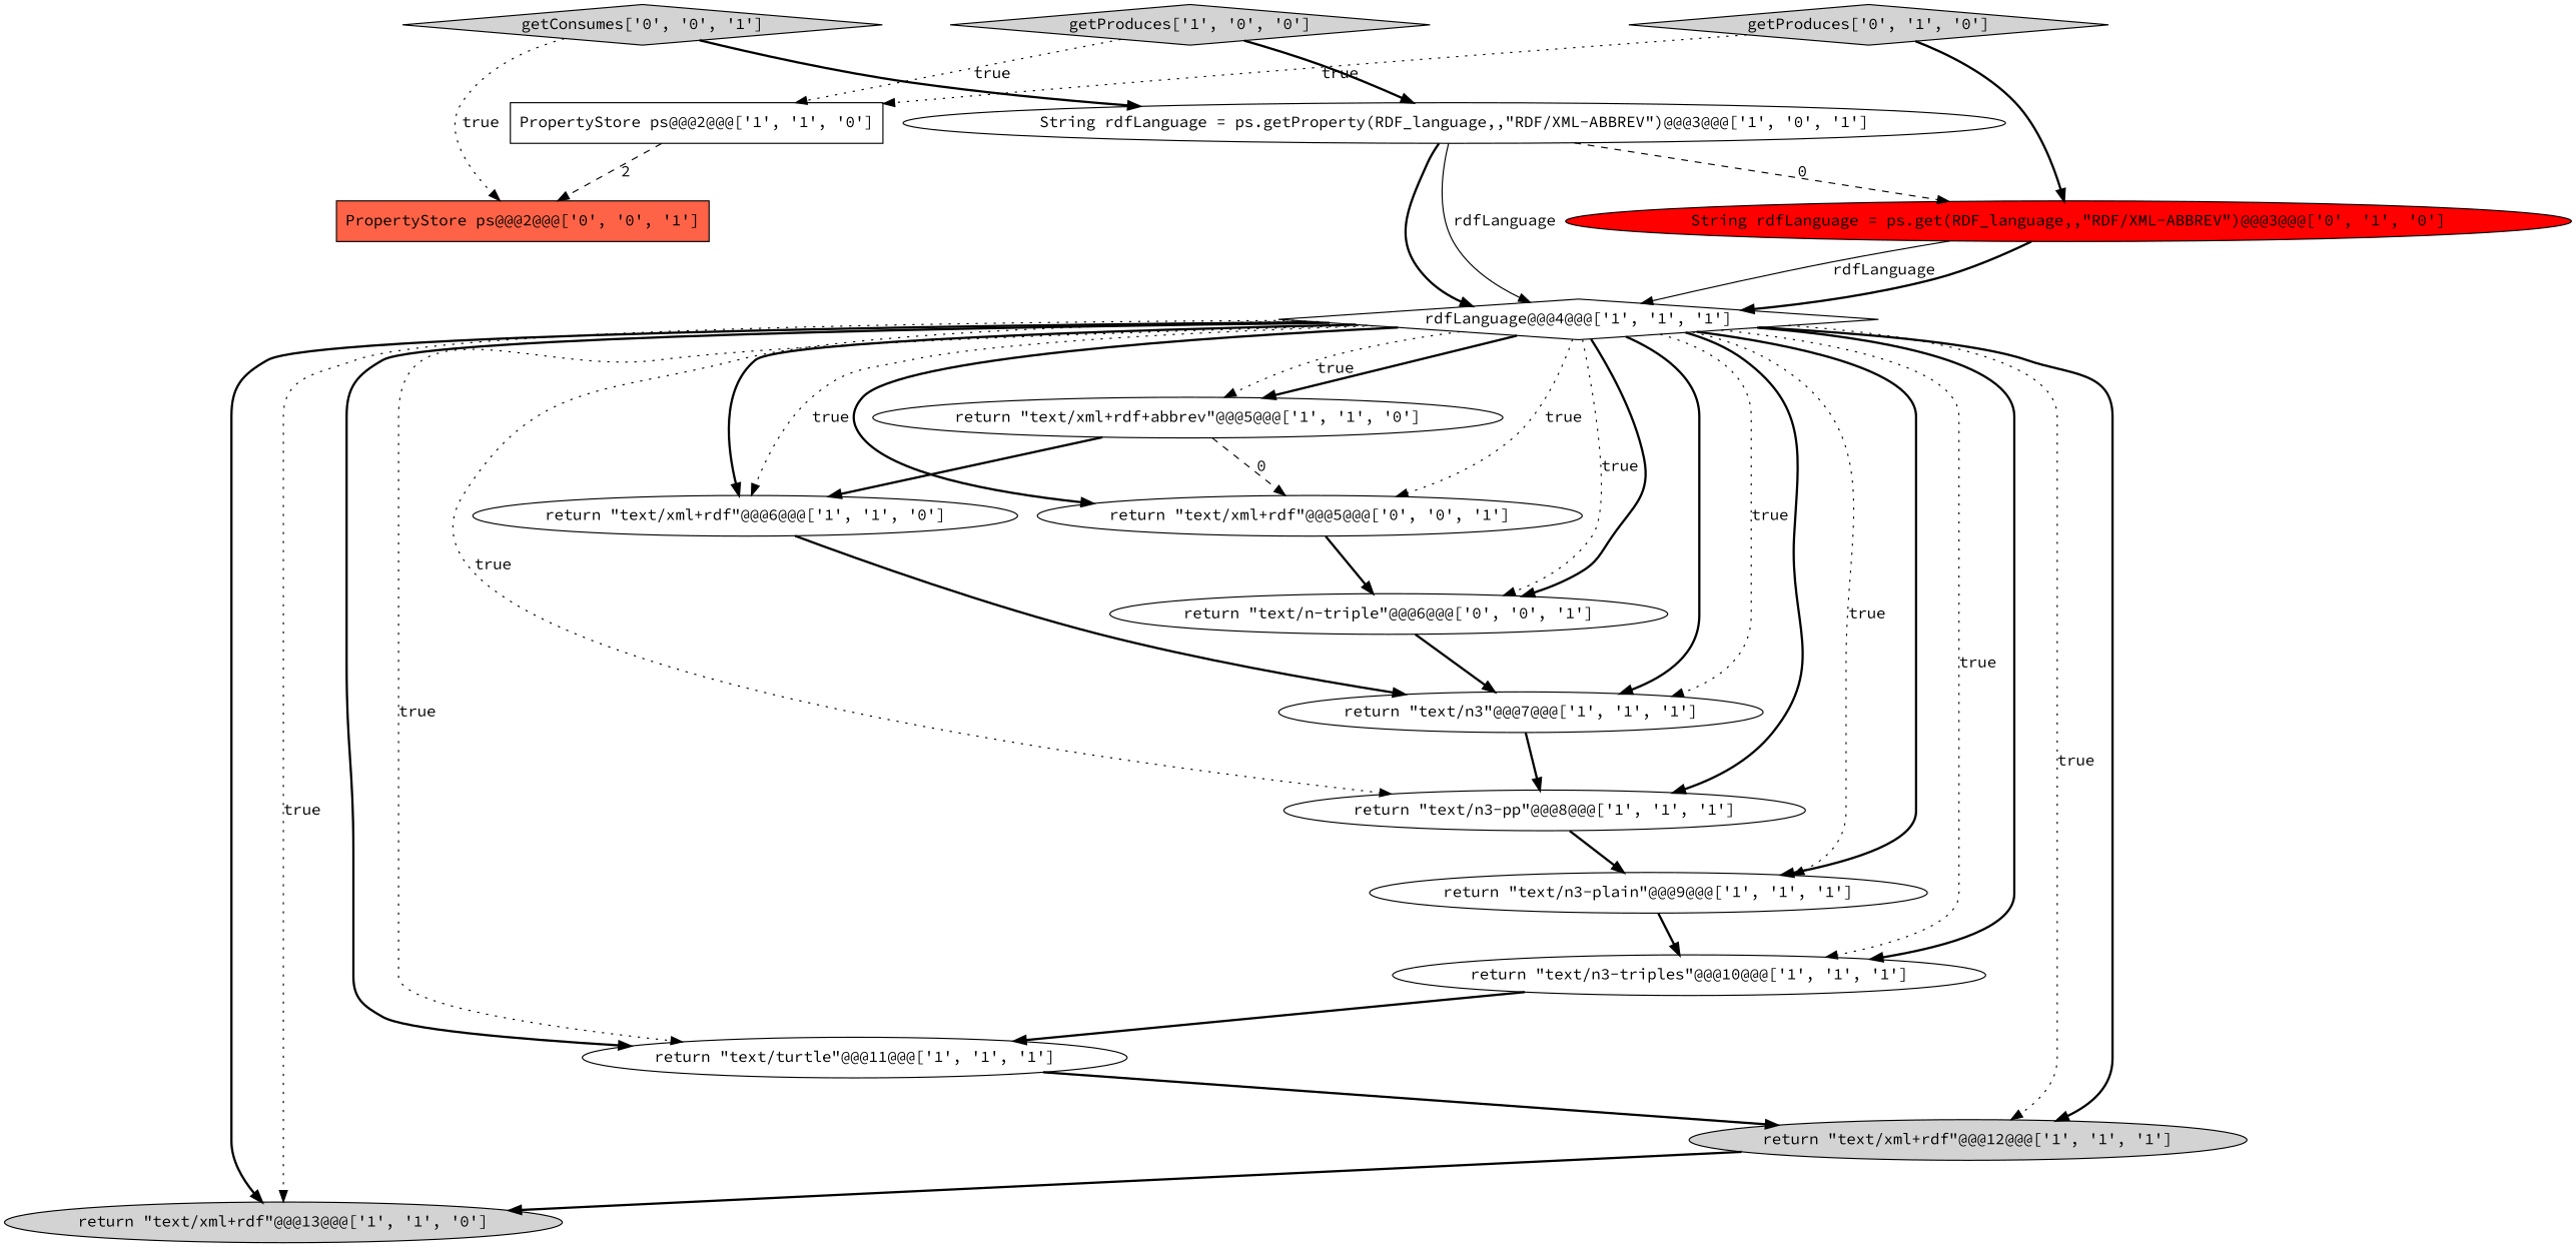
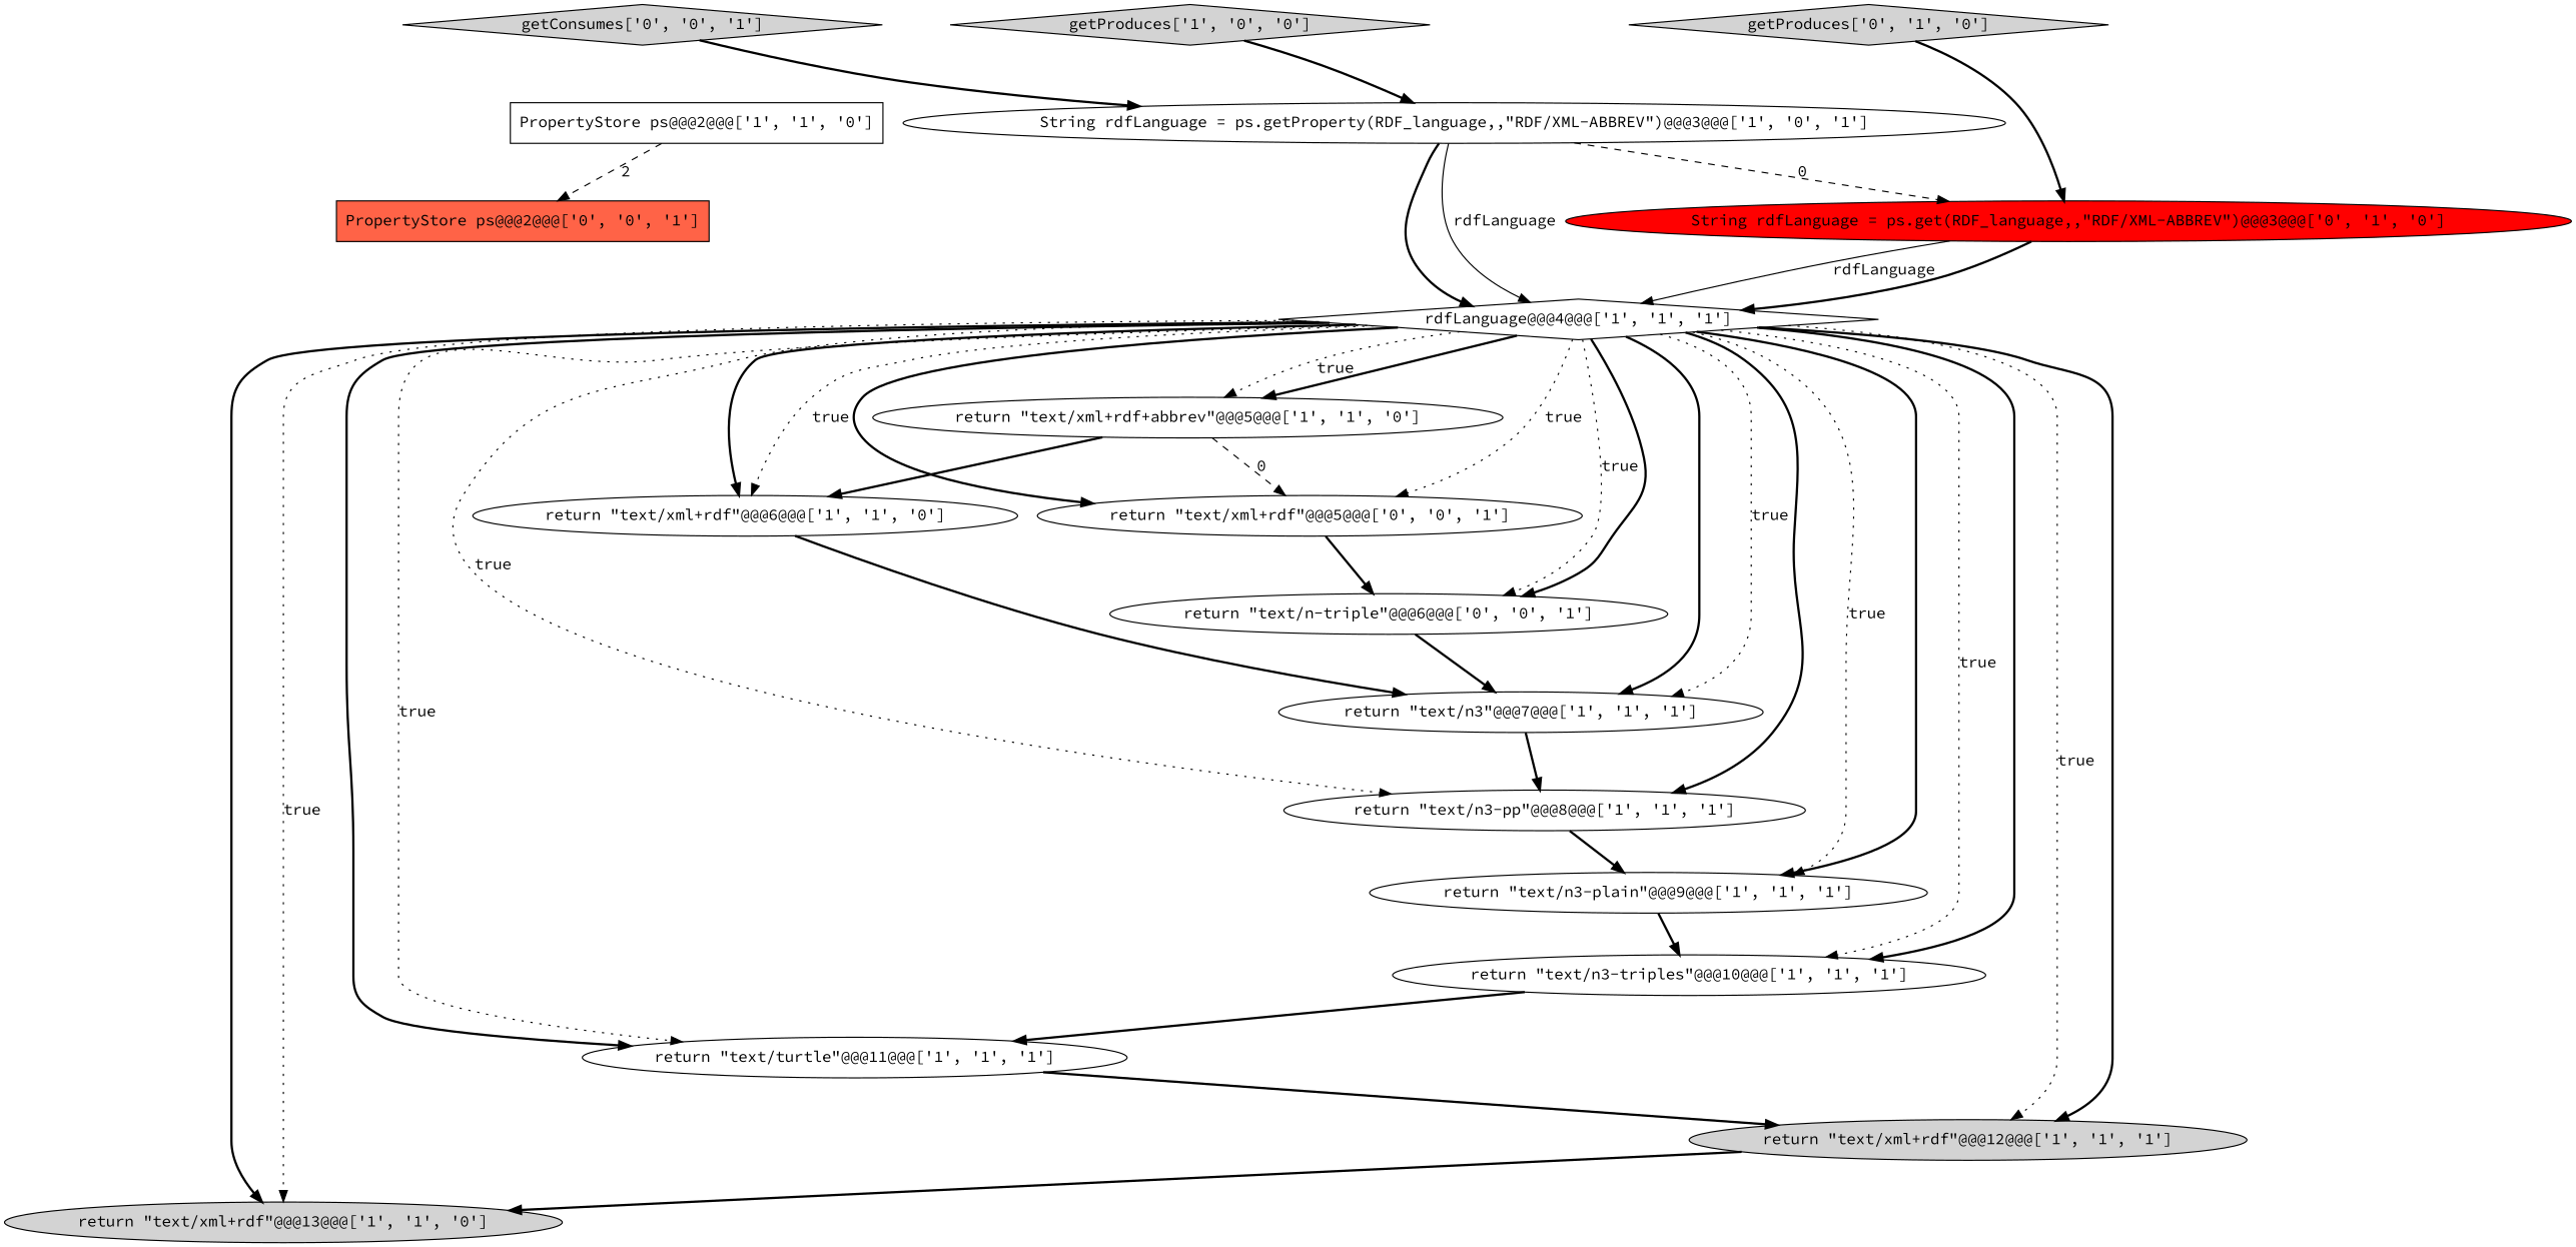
  digraph {
    fontname="Source Code Pro"
    node [fillcolor=white fontname="Source Code Pro" shape=ellipse style=filled]
    edge [fontname="Source Code Pro" style=bold]
    n1 [label="return \"text/n3-plain\"@@@9@@@['1', '1', '1']"]
    n2 [label="return \"text/n3-triples\"@@@10@@@['1', '1', '1']"]
    n3 [label="return \"text/turtle\"@@@11@@@['1', '1', '1']"]
    n4 [fillcolor=lightgray label="getConsumes['0', '0', '1']" shape=diamond]
    n5 [fillcolor=tomato label="PropertyStore ps@@@2@@@['0', '0', '1']" shape=box]
    n6 [label="String rdfLanguage = ps.getProperty(RDF_language,,\"RDF/XML-ABBREV\")@@@3@@@['1', '0', '1']"]
    n7 [label="rdfLanguage@@@4@@@['1', '1', '1']" shape=diamond]
    n8 [fillcolor=red label="String rdfLanguage = ps.get(RDF_language,,\"RDF/XML-ABBREV\")@@@3@@@['0', '1', '0']"]
    n9 [fillcolor=lightgray label="return \"text/xml+rdf\"@@@13@@@['1', '1', '0']"]
    n10 [fillcolor=lightgray label="return \"text/xml+rdf\"@@@12@@@['1', '1', '1']"]
    n11 [label="return \"text/xml+rdf\"@@@6@@@['1', '1', '0']"]
    n12 [label="return \"text/n3\"@@@7@@@['1', '1', '1']"]
    n13 [label="return \"text/n3-pp\"@@@8@@@['1', '1', '1']"]
    n14 [label="return \"text/xml+rdf\"@@@5@@@['0', '0', '1']"]
    n15 [label="return \"text/n-triple\"@@@6@@@['0', '0', '1']"]
    n16 [label="return \"text/xml+rdf+abbrev\"@@@5@@@['1', '1', '0']"]
    n17 [fillcolor=lightgray label="getProduces['1', '0', '0']" shape=diamond]
    n18 [label="PropertyStore ps@@@2@@@['1', '1', '0']" shape=box]
    n19 [fillcolor=lightgray label="getProduces['0', '1', '0']" shape=diamond]
    n1 -> n2
    n2 -> n3
    n3 -> n10
-   n4 -> n5 [label=true style=dotted]
    n4 -> n6
    n6 -> n7
    n6 -> n7 [label=rdfLanguage style=solid]
    n6 -> n8 [label=0 style=dashed]
    n7 -> n1 [label=true style=dotted]
    n7 -> n1
    n7 -> n2 [label=true style=dotted]
    n7 -> n2
    n7 -> n3
    n7 -> n3 [label=true style=dotted]
    n7 -> n9
    n7 -> n9 [label=true style=dotted]
    n7 -> n10 [label=true style=dotted]
    n7 -> n10
    n7 -> n11
    n7 -> n11 [label=true style=dotted]
    n7 -> n12
    n7 -> n12 [label=true style=dotted]
    n7 -> n13
    n7 -> n13 [label=true style=dotted]
    n7 -> n14
    n7 -> n14 [label=true style=dotted]
    n7 -> n15 [label=true style=dotted]
    n7 -> n15
    n7 -> n16
    n7 -> n16 [label=true style=dotted]
    n8 -> n7 [label=rdfLanguage style=solid]
    n8 -> n7
    n10 -> n9
    n11 -> n12
    n12 -> n13
    n13 -> n1
    n14 -> n15
    n15 -> n12
    n16 -> n11
    n16 -> n14 [label=0 style=dashed]
    n17 -> n6
-   n17 -> n18 [label=true style=dotted]
    n18 -> n5 [label=2 style=dashed]
    n19 -> n8
-   n19 -> n18 [label=true style=dotted]
  }
